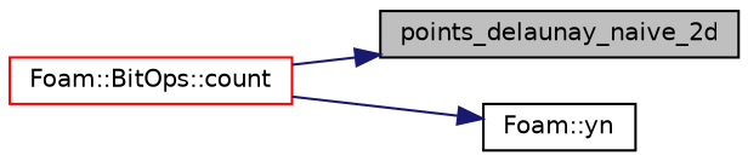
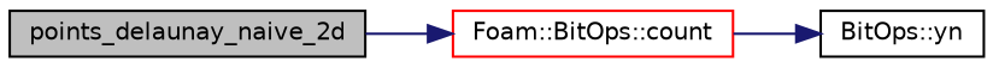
  digraph {
    rankdir=LR
    node [color=black fontname=Helvetica fontsize=10 shape=record]
    edge [color=midnightblue fontname=Helvetica fontsize=10 labelfontname=Helvetica labelfontsize=10 style=solid]
    n1 [fillcolor=grey75 fontcolor=black height=0.2 label=points_delaunay_naive_2d style=filled width=0.4]
    n2 [color=red height=0.2 label="Foam::BitOps::count" width=0.4]
-   n3 [height=0.2 label="Foam::yn" width=0.4]
-   n2 -> n1
+   n3 [height=0.2 label="BitOps::yn" width=0.4]
+   n1 -> n2
    n2 -> n3
  }
